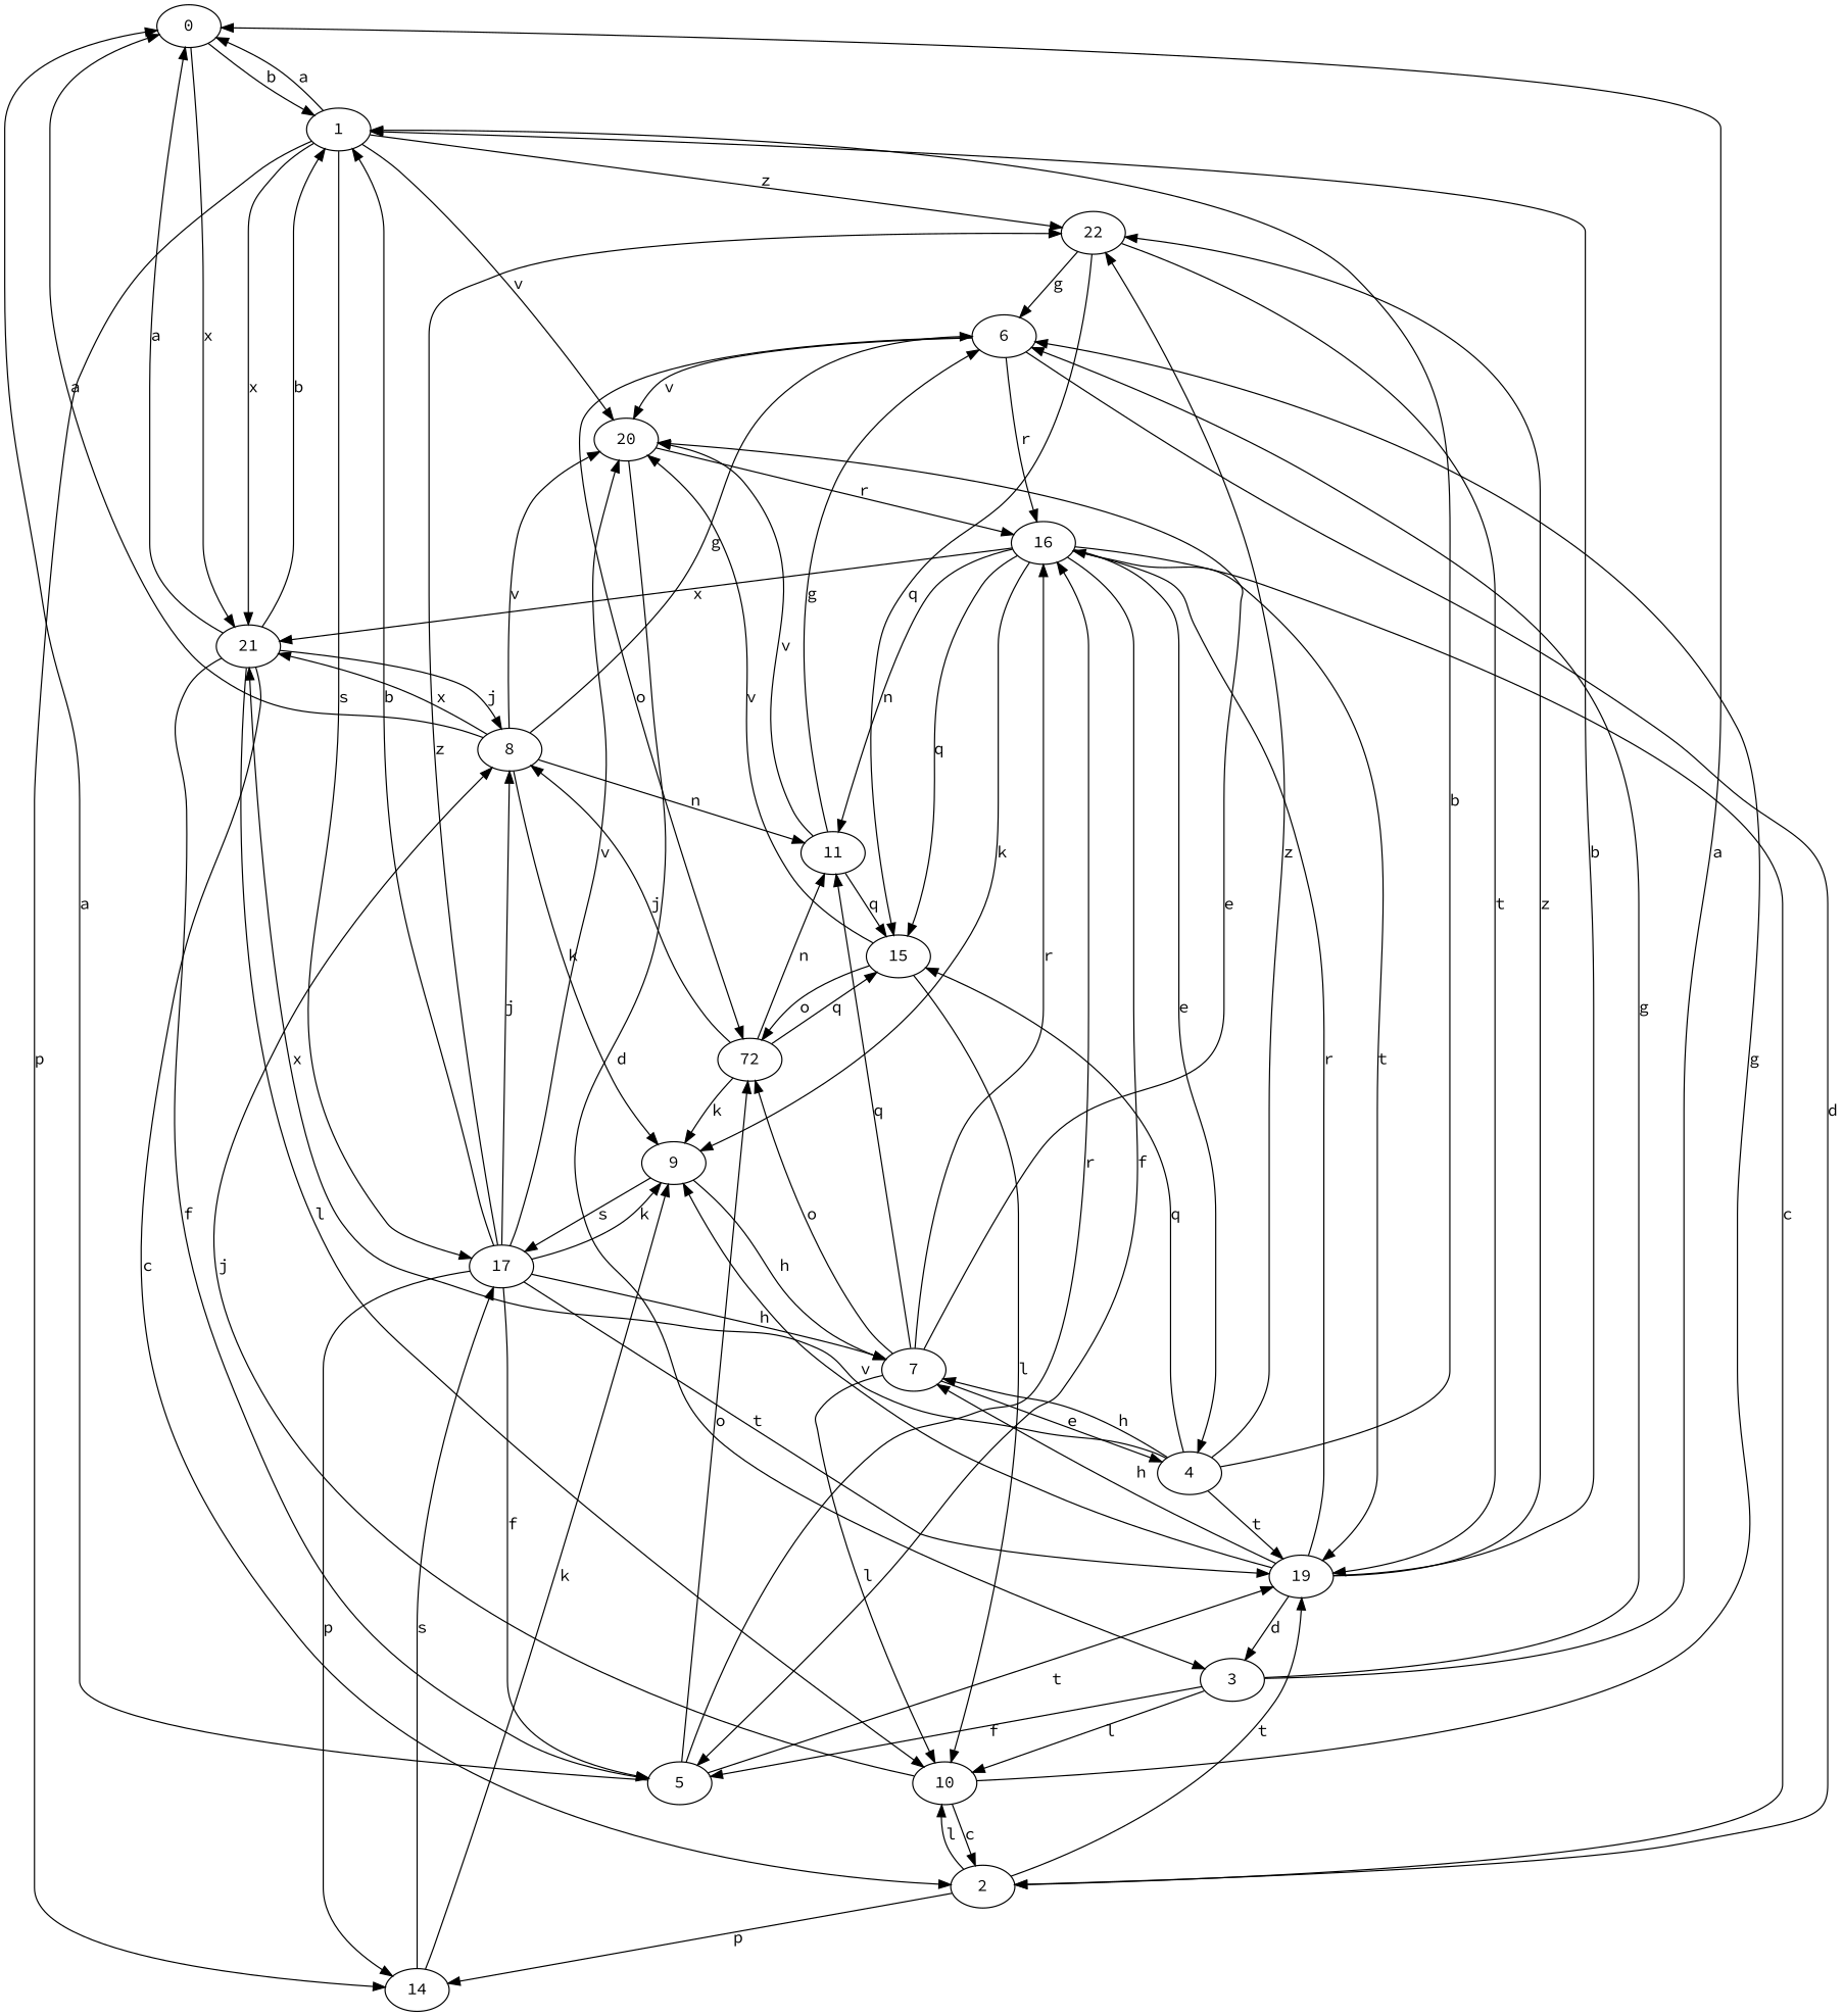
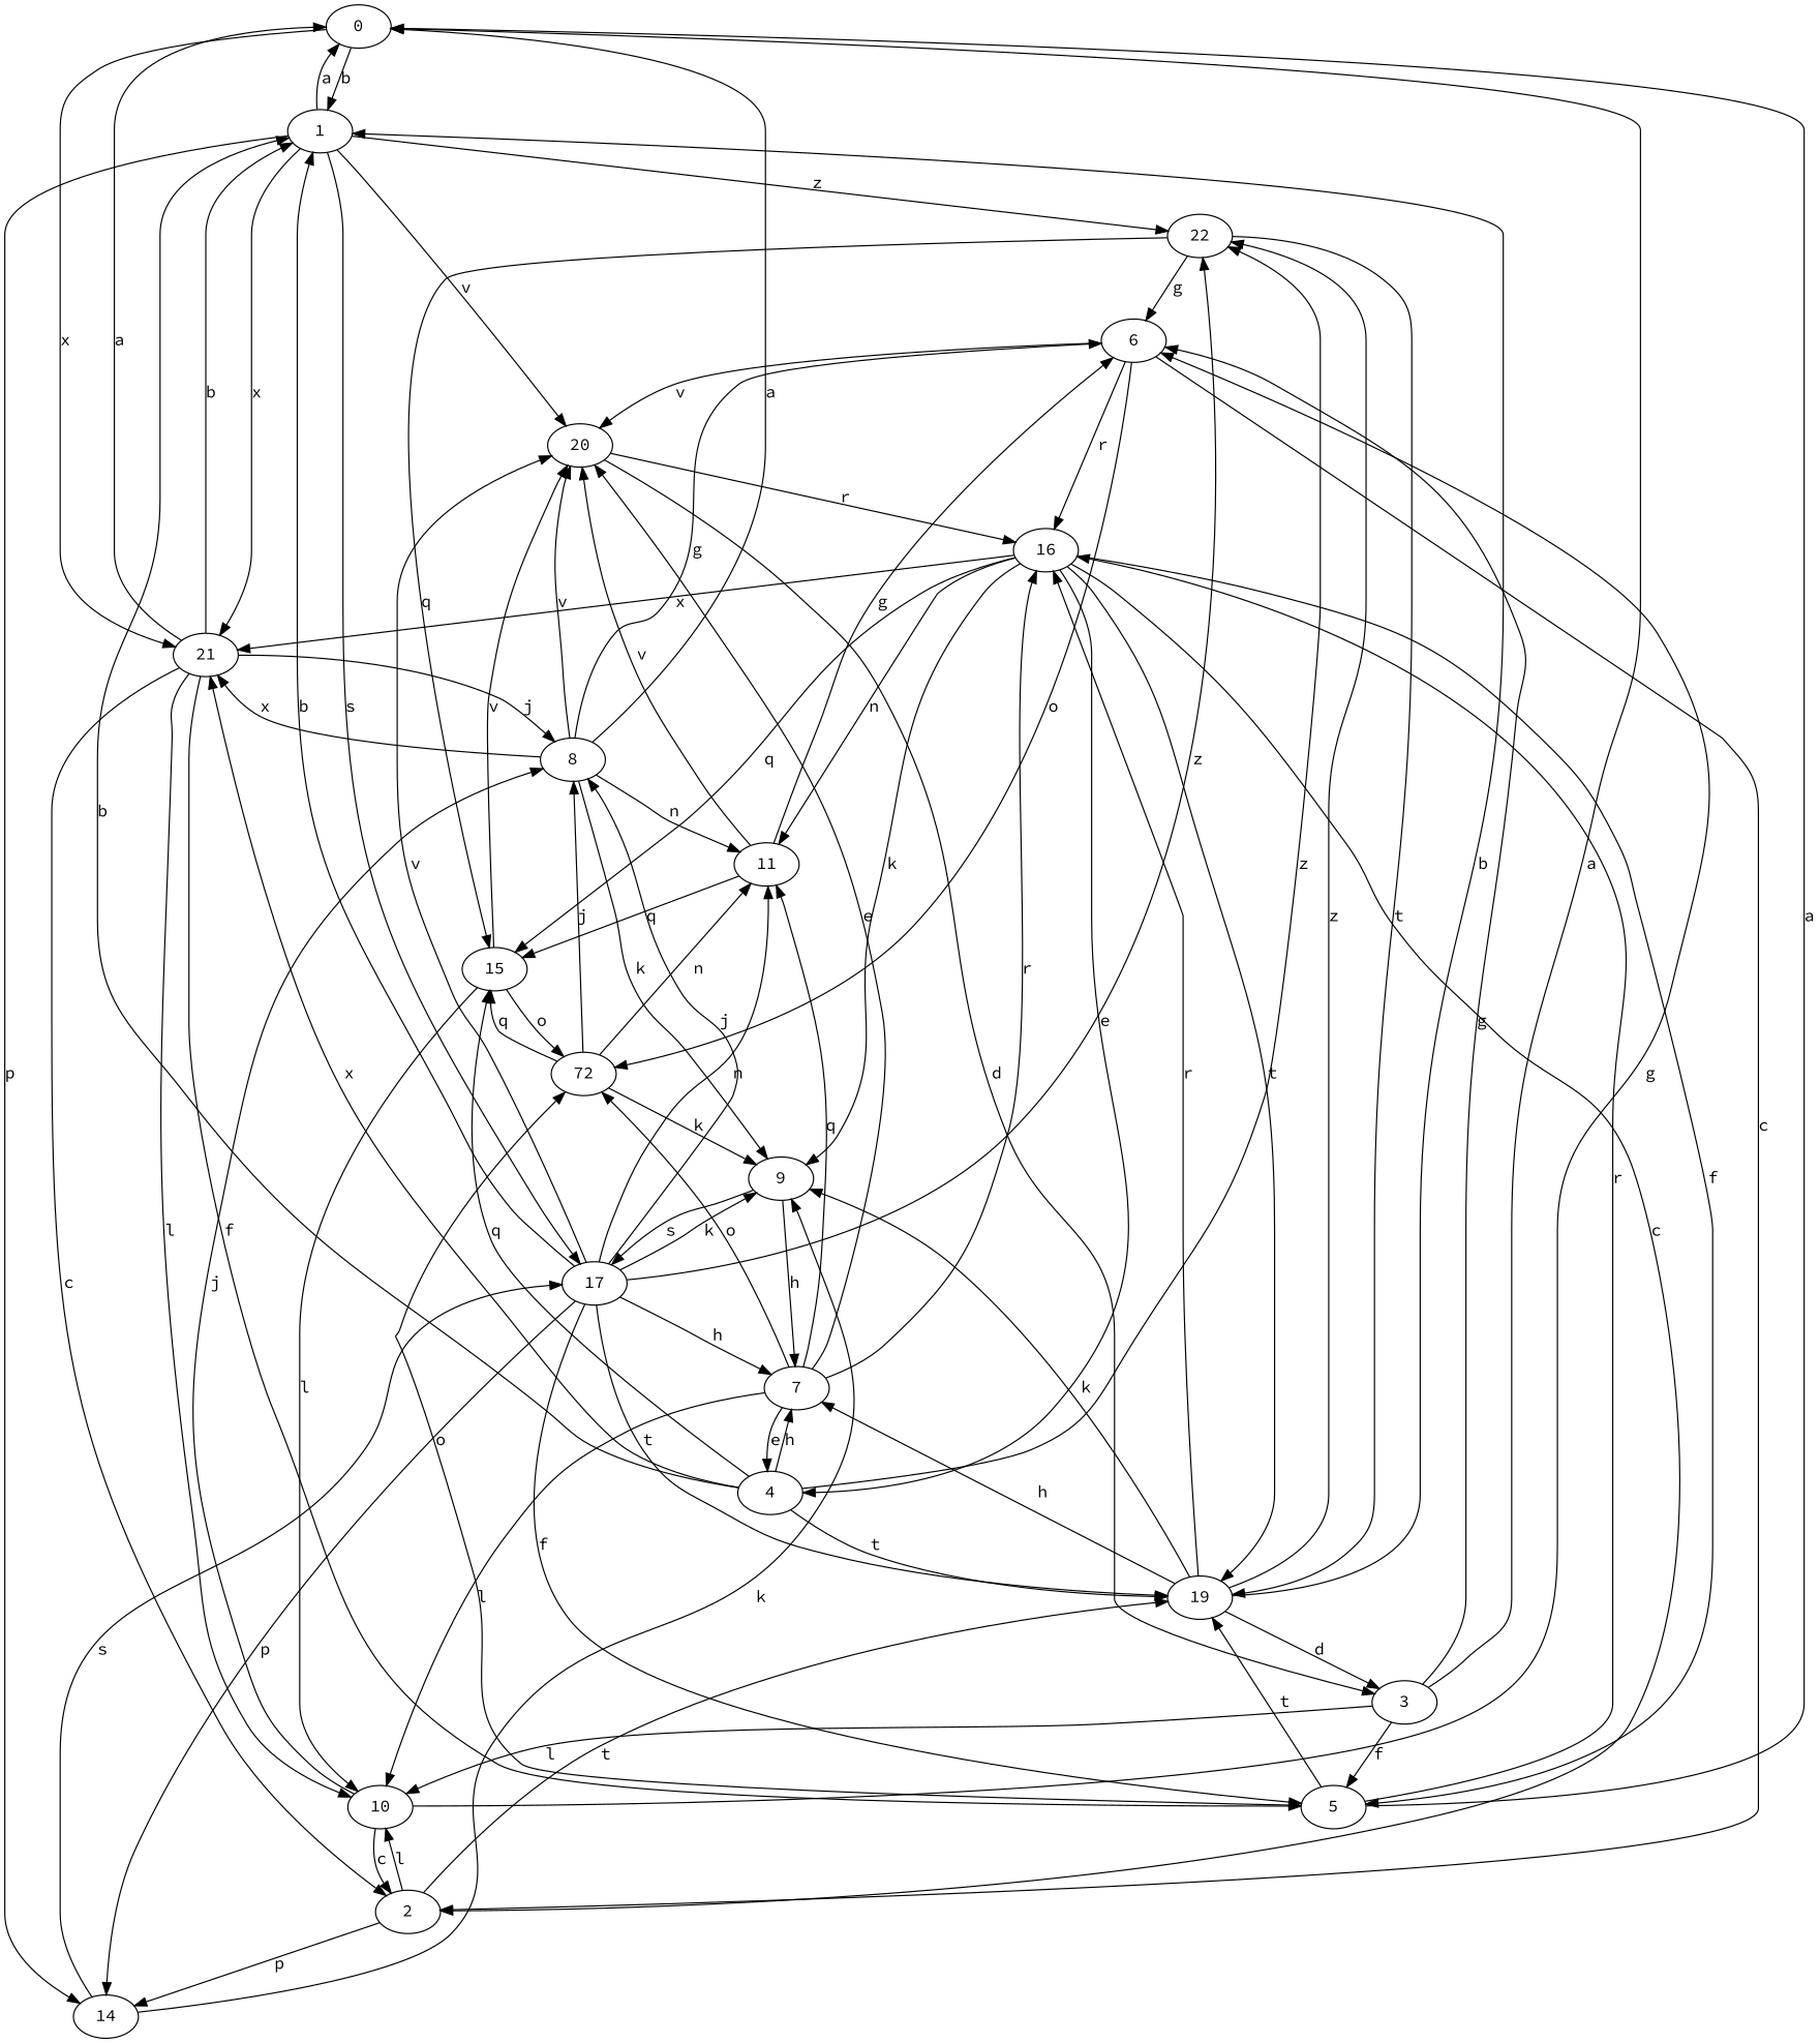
  strict digraph {
    fontname="Source Code Pro"
    node [fontname="Source Code Pro"]
    edge [fontname="Source Code Pro"]
    0
    1
    21
    14
    17
    20
    22
    2
    10
    5
    8
    6
    n13 [label=72]
    16
    9
    19
    7
    11
    3
    15
    4
    0 -> 1 [label=b]
    0 -> 21 [label=x]
    1 -> 0 [label=a]
    1 -> 21 [label=x]
    1 -> 14 [label=p]
    1 -> 17 [label=s]
    1 -> 20 [label=v]
    1 -> 22 [label=z]
    21 -> 0 [label=a]
    21 -> 1 [label=b]
    21 -> 2 [label=c]
    21 -> 10 [label=l]
    21 -> 5 [label=f]
    21 -> 8 [label=j]
    14 -> 17 [label=s]
    14 -> 9 [label=k]
    17 -> 1 [label=b]
    17 -> 14 [label=p]
    17 -> 20 [label=v]
    17 -> 22 [label=z]
    17 -> 5 [label=f]
    17 -> 8 [label=j]
    17 -> 9 [label=k]
    17 -> 19 [label=t]
    17 -> 7 [label=h]
+   17 -> 11 [label=n]
    20 -> 16 [label=r]
    20 -> 3 [label=d]
    22 -> 6 [label=g]
    22 -> 19 [label=t]
    22 -> 15 [label=q]
    2 -> 14 [label=p]
    2 -> 10 [label=l]
    2 -> 19 [label=t]
    10 -> 2 [label=c]
    10 -> 8 [label=j]
    10 -> 6 [label=g]
    5 -> 0 [label=a]
    5 -> n13 [label=o]
    5 -> 16 [label=r]
    5 -> 19 [label=t]
    8 -> 0 [label=a]
    8 -> 21 [label=x]
    8 -> 20 [label=v]
    8 -> 6 [label=g]
    8 -> 9 [label=k]
    8 -> 11 [label=n]
    6 -> 20 [label=v]
-   6 -> 2 [label=d]
+   6 -> 2 [label=c]
    6 -> n13 [label=o]
    6 -> 16 [label=r]
    n13 -> 8 [label=j]
    n13 -> 9 [label=k]
    n13 -> 11 [label=n]
    n13 -> 15 [label=q]
    16 -> 21 [label=x]
    16 -> 2 [label=c]
    16 -> 5 [label=f]
    16 -> 9 [label=k]
    16 -> 19 [label=t]
    16 -> 11 [label=n]
    16 -> 15 [label=q]
    16 -> 4 [label=e]
    9 -> 17 [label=s]
    9 -> 7 [label=h]
    19 -> 1 [label=b]
    19 -> 22 [label=z]
    19 -> 16 [label=r]
-   19 -> 9 [label=v]
+   19 -> 9 [label=k]
    19 -> 7 [label=h]
    19 -> 3 [label=d]
    7 -> 20 [label=e]
    7 -> 10 [label=l]
    7 -> n13 [label=o]
    7 -> 16 [label=r]
    7 -> 11 [label=q]
    7 -> 4 [label=e]
    11 -> 20 [label=v]
    11 -> 6 [label=g]
    11 -> 15 [label=q]
    3 -> 0 [label=a]
    3 -> 10 [label=l]
    3 -> 5 [label=f]
    3 -> 6 [label=g]
    15 -> 20 [label=v]
    15 -> 10 [label=l]
    15 -> n13 [label=o]
    4 -> 1 [label=b]
    4 -> 21 [label=x]
    4 -> 22 [label=z]
    4 -> 19 [label=t]
    4 -> 7 [label=h]
    4 -> 15 [label=q]
  }
